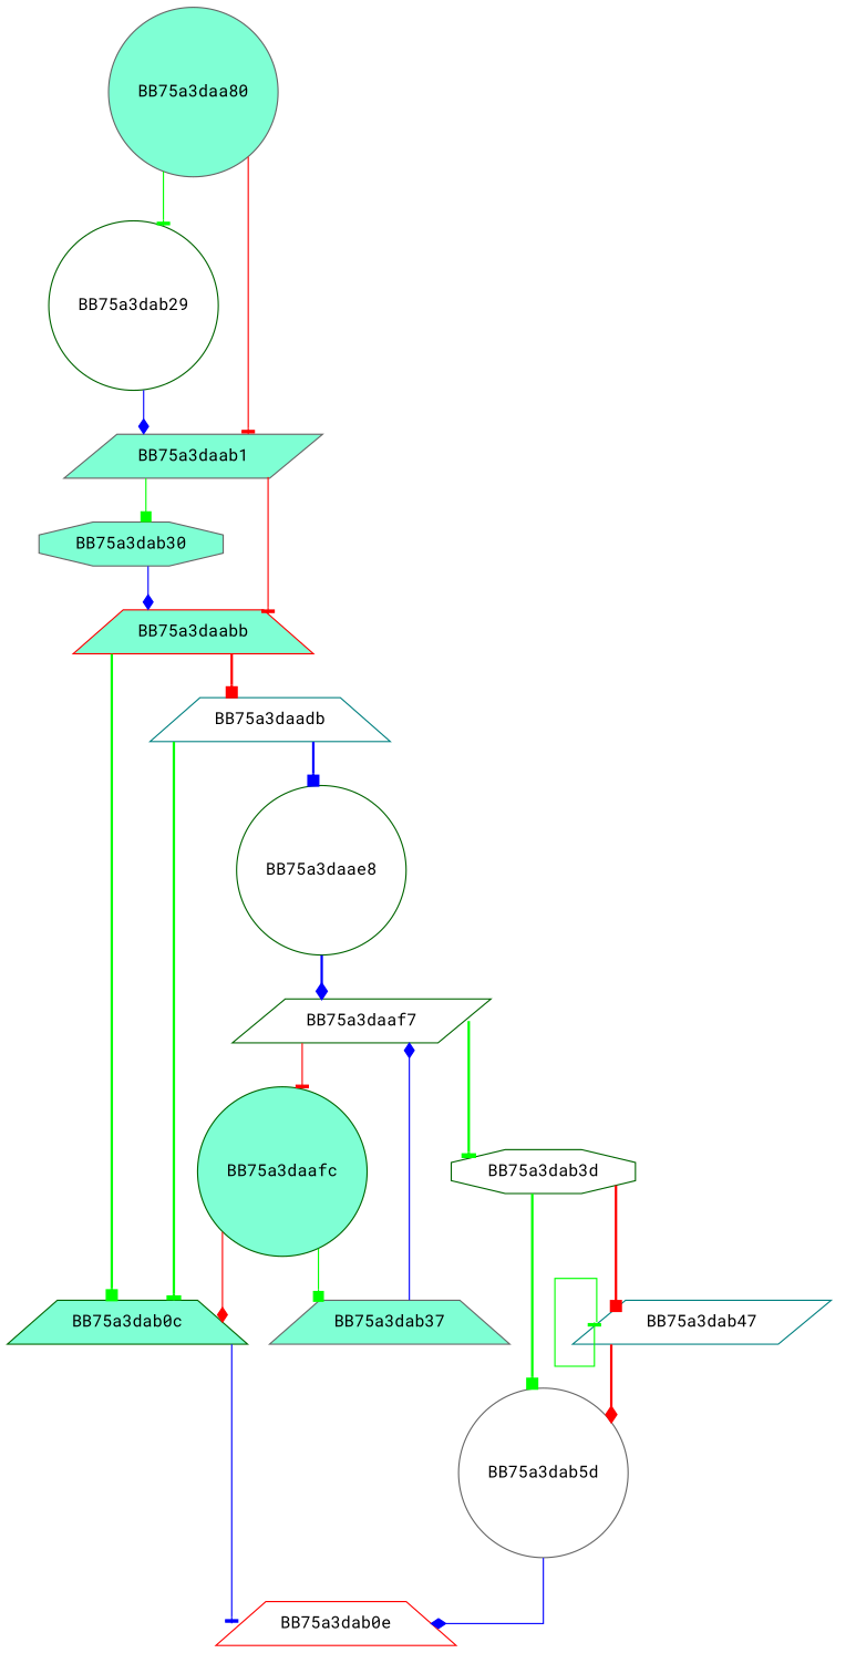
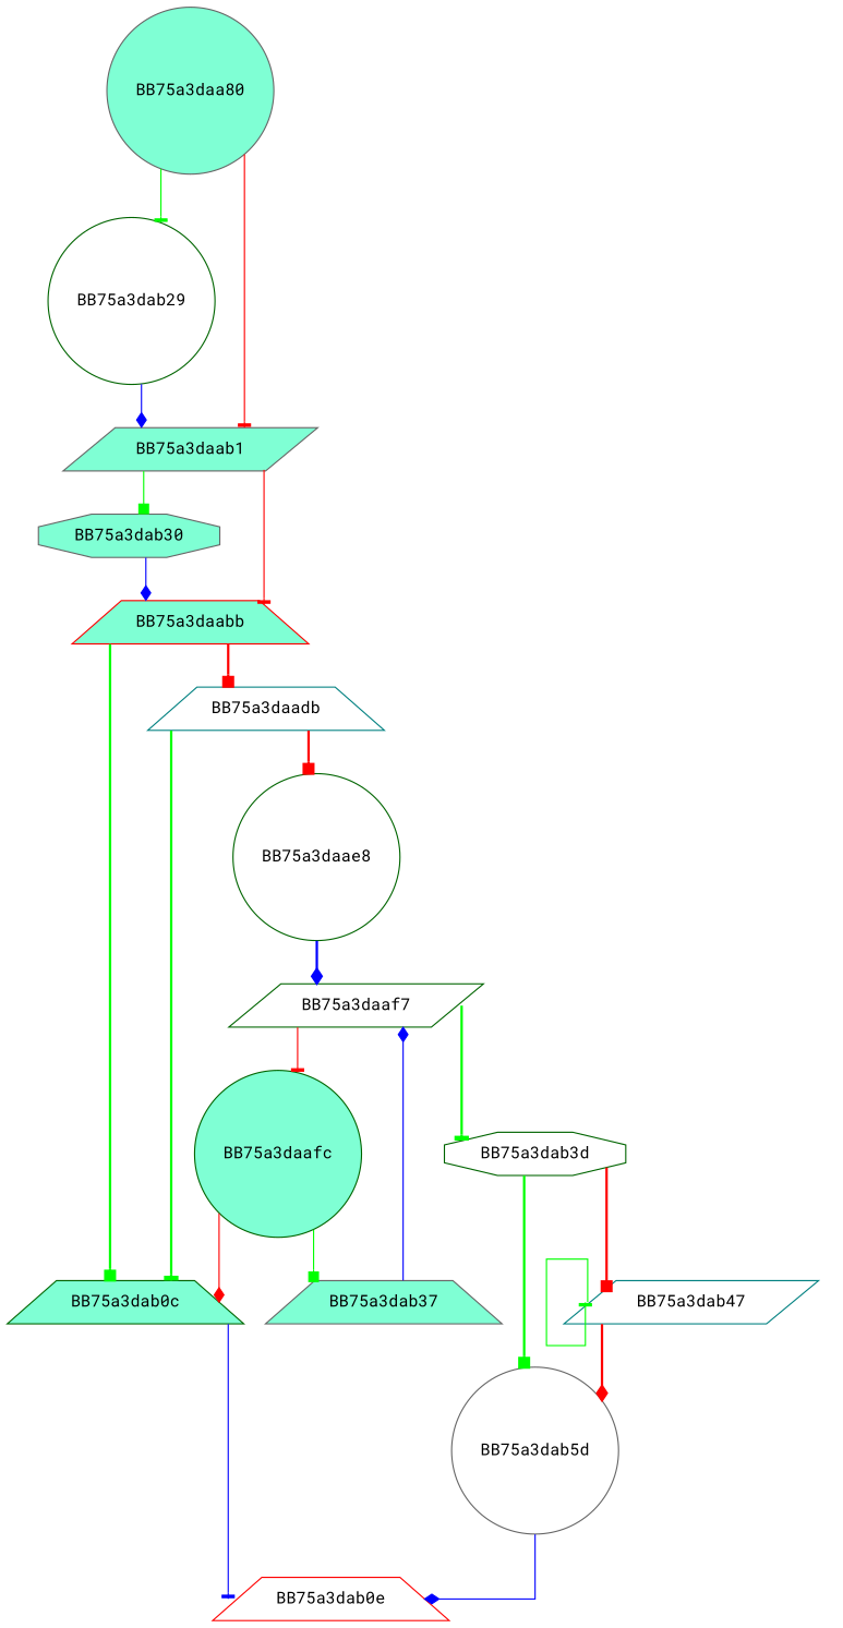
  digraph {
    fontname="Roboto Mono"
    splines=ortho
    node [color=darkgreen fillcolor=white fontname="Roboto Mono" shape=circle style=filled]
    edge [arrowhead=tee color=green fontname="Roboto Mono" style=solid]
    BB75a3daa80 [color=gray40 fillcolor=aquamarine]
    BB75a3dab29
    BB75a3daab1 [color=gray40 fillcolor=aquamarine shape=parallelogram]
    BB75a3dab30 [color=gray40 fillcolor=aquamarine shape=octagon]
    BB75a3daabb [color=red fillcolor=aquamarine shape=trapezium]
    BB75a3dab0c [fillcolor=aquamarine shape=trapezium]
    BB75a3daadb [color=teal shape=trapezium]
    BB75a3dab0e [color=red shape=trapezium]
    BB75a3daae8
    BB75a3daaf7 [shape=parallelogram]
    BB75a3dab3d [shape=octagon]
    BB75a3daafc [fillcolor=aquamarine]
    BB75a3dab5d [color=gray40]
    BB75a3dab47 [color=teal shape=parallelogram]
    BB75a3dab37 [color=gray40 fillcolor=aquamarine shape=trapezium]
    BB75a3daa80 -> BB75a3dab29
    BB75a3daa80 -> BB75a3daab1 [color=red]
    BB75a3dab29 -> BB75a3daab1 [arrowhead=diamond color=blue]
    BB75a3daab1 -> BB75a3dab30 [arrowhead=box]
    BB75a3daab1 -> BB75a3daabb [color=red]
    BB75a3dab30 -> BB75a3daabb [arrowhead=diamond color=blue]
    BB75a3daabb -> BB75a3dab0c [arrowhead=box style=bold]
    BB75a3daabb -> BB75a3daadb [arrowhead=box color=red style=bold]
    BB75a3dab0c -> BB75a3dab0e [color=blue]
    BB75a3daadb -> BB75a3dab0c [style=bold]
-   BB75a3daadb -> BB75a3daae8 [arrowhead=box color=blue style=bold]
+   BB75a3daadb -> BB75a3daae8 [arrowhead=box color=red style=bold]
    BB75a3daae8 -> BB75a3daaf7 [arrowhead=diamond color=blue style=bold]
    BB75a3daaf7 -> BB75a3dab3d [style=bold]
    BB75a3daaf7 -> BB75a3daafc [color=red]
    BB75a3dab3d -> BB75a3dab5d [arrowhead=box style=bold]
    BB75a3dab3d -> BB75a3dab47 [arrowhead=box color=red style=bold]
    BB75a3daafc -> BB75a3dab0c [arrowhead=diamond color=red]
    BB75a3daafc -> BB75a3dab37 [arrowhead=box]
    BB75a3dab5d -> BB75a3dab0e [arrowhead=diamond color=blue]
    BB75a3dab47 -> BB75a3dab5d [arrowhead=diamond color=red style=bold]
    BB75a3dab47 -> BB75a3dab47
    BB75a3dab37 -> BB75a3daaf7 [arrowhead=diamond color=blue]
  }
